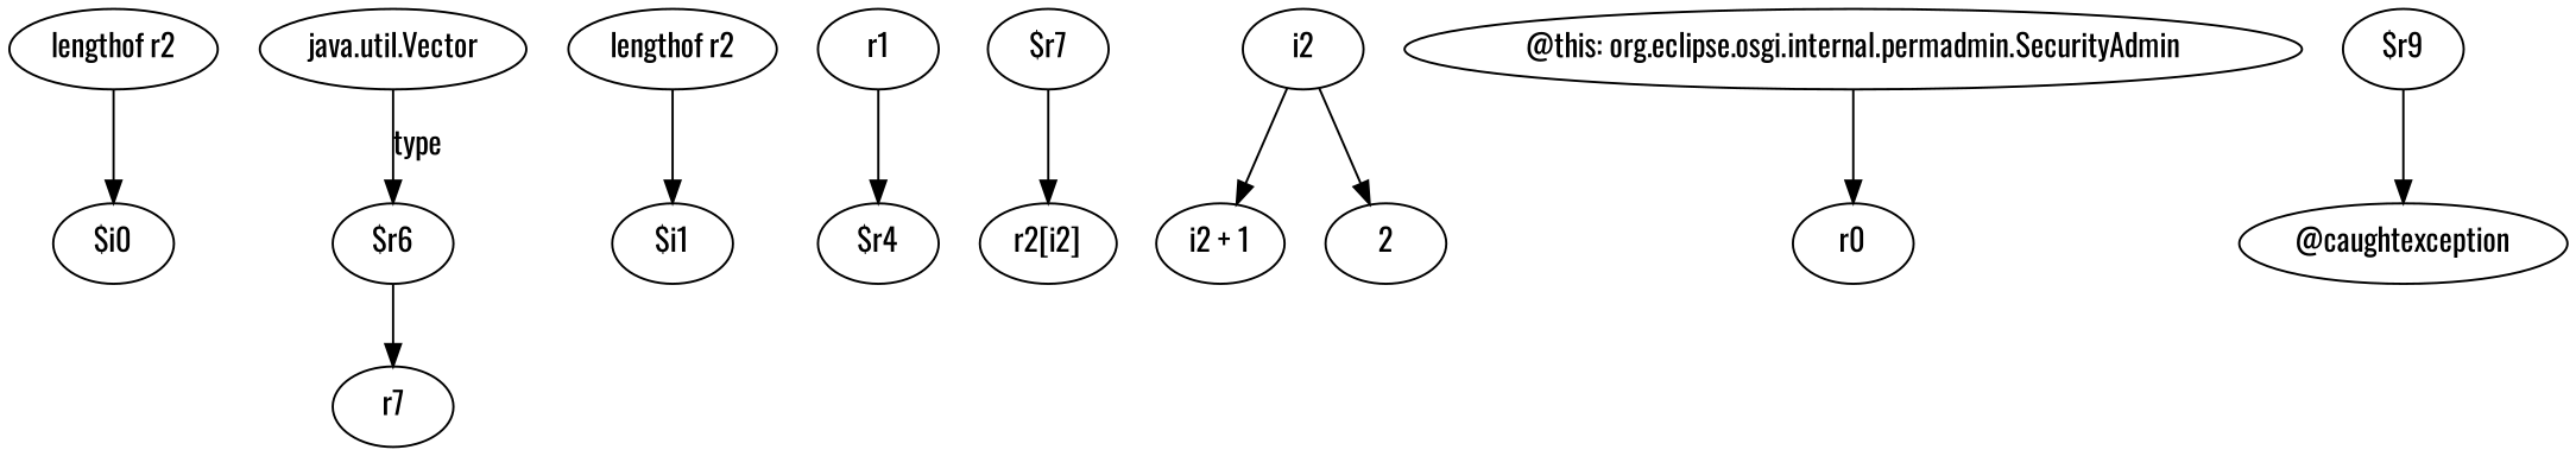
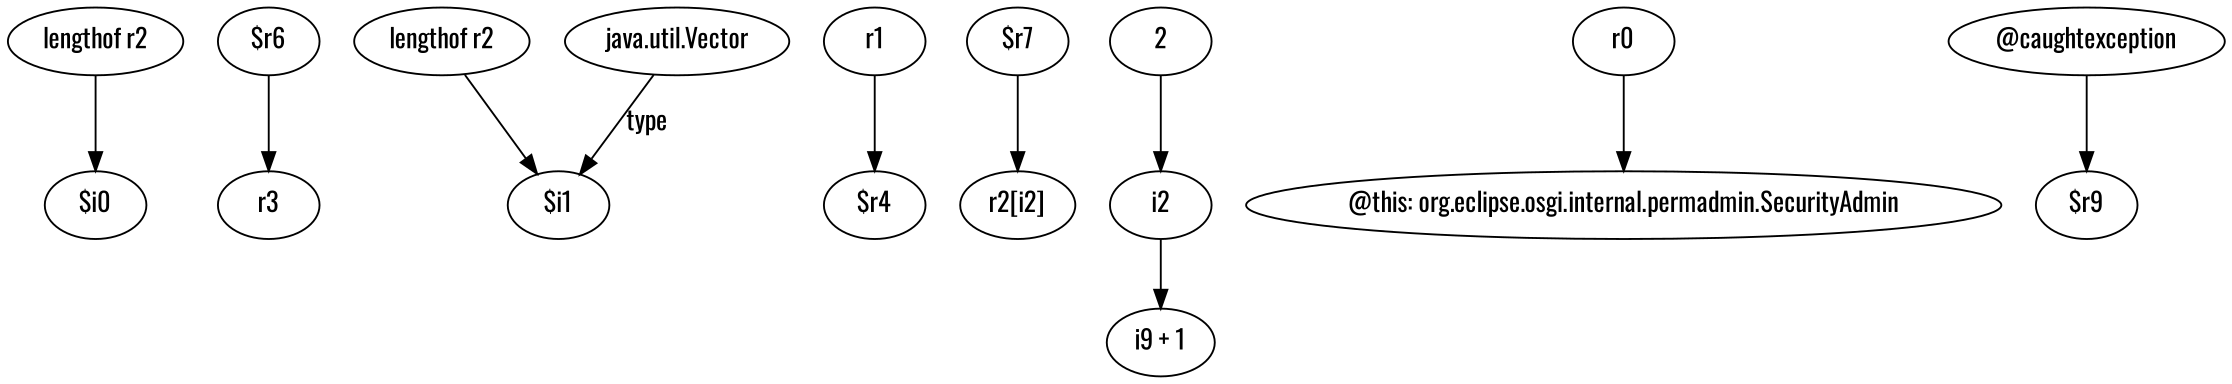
  digraph {
    fontname=Oswald
    node [fontname=Oswald]
    edge [fontname=Oswald]
    n1 [label="lengthof r2"]
    n2 [label="$i0"]
    n3 [label="$r6"]
-   n4 [label=r7]
+   n4 [label=r3]
    n5 [label="lengthof r2"]
    n6 [label="$i1"]
    n7 [label="$r4"]
    n8 [label=r1]
    n9 [label="r2[i2]"]
    n10 [label="$r7"]
-   n11 [label="i2 + 1"]
+   n11 [label="i9 + 1"]
    n12 [label=i2]
    n13 [label="@this: org.eclipse.osgi.internal.permadmin.SecurityAdmin"]
    n14 [label=r0]
    n15 [label="@caughtexception"]
    n16 [label="$r9"]
    n17 [label=2]
    n18 [label="java.util.Vector"]
    n1 -> n2
    n3 -> n4
    n5 -> n6
    n8 -> n7
    n10 -> n9
    n12 -> n11
-   n13 -> n14
-   n16 -> n15
-   n12 -> n17
-   n18 -> n3 [label=type]
+   n14 -> n13
+   n15 -> n16
+   n17 -> n12
+   n18 -> n6 [label=type]
  }
